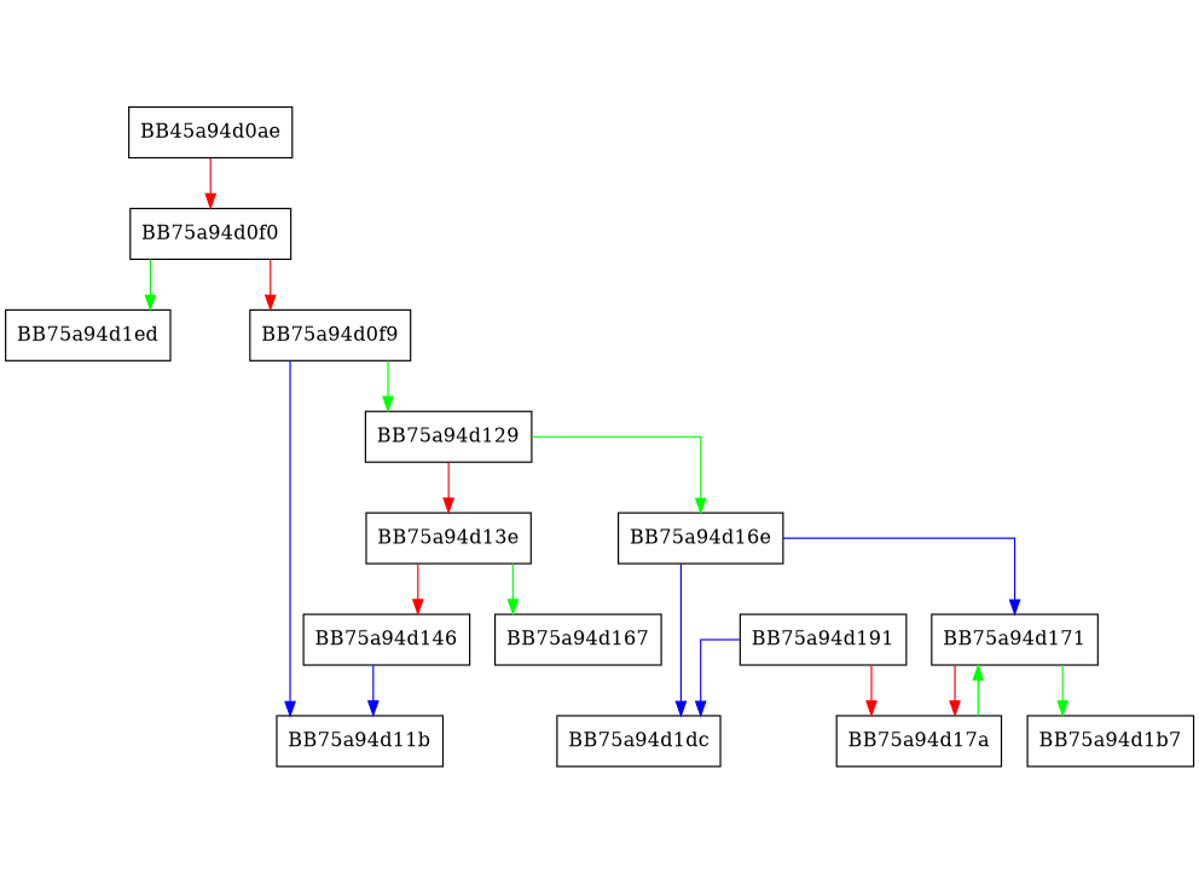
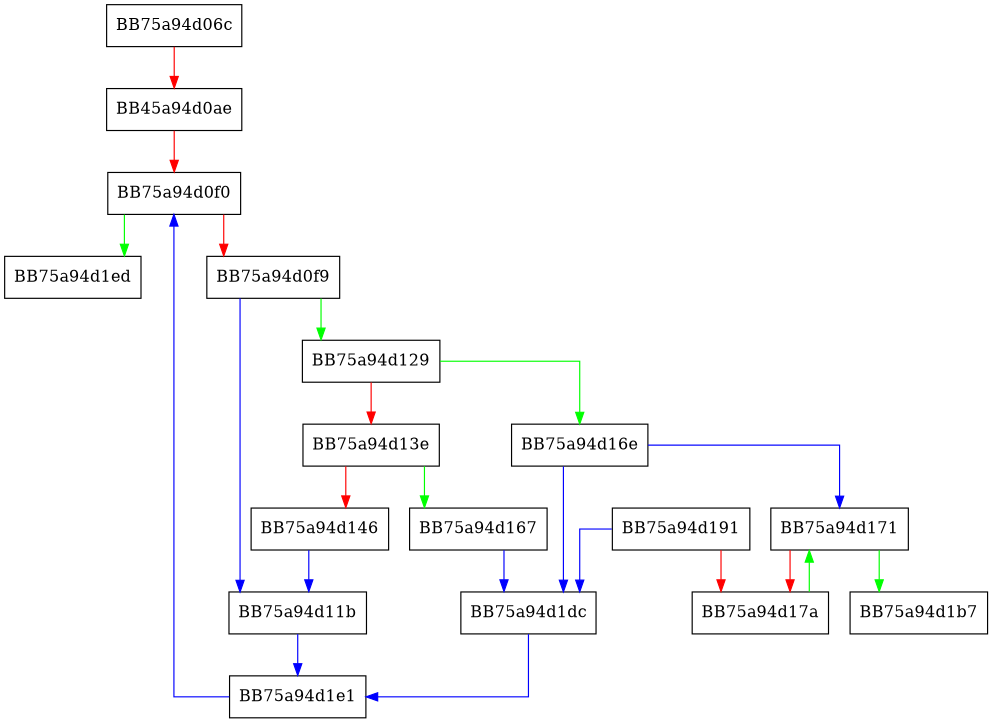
  digraph {
    splines=ortho
    node [shape=box]
    edge [color=blue]
    n1 [label=BB45a94d0ae]
+   BB75a94d06c
    BB75a94d0f0
    BB75a94d1ed
    BB75a94d0f9
    BB75a94d129
    BB75a94d11b
    BB75a94d16e
    BB75a94d13e
+   BB75a94d1e1
    BB75a94d171
    BB75a94d1dc
    BB75a94d167
    BB75a94d146
    BB75a94d1b7
    BB75a94d17a
    BB75a94d191
    n1 -> BB75a94d0f0 [color=red]
+   BB75a94d06c -> n1 [color=red]
    BB75a94d0f0 -> BB75a94d1ed [color=green]
    BB75a94d0f0 -> BB75a94d0f9 [color=red]
    BB75a94d0f9 -> BB75a94d129 [color=green]
    BB75a94d0f9 -> BB75a94d11b
    BB75a94d129 -> BB75a94d16e [color=green]
    BB75a94d129 -> BB75a94d13e [color=red]
+   BB75a94d11b -> BB75a94d1e1
    BB75a94d16e -> BB75a94d171
    BB75a94d16e -> BB75a94d1dc
    BB75a94d13e -> BB75a94d167 [color=green]
    BB75a94d13e -> BB75a94d146 [color=red]
+   BB75a94d1e1 -> BB75a94d0f0
    BB75a94d171 -> BB75a94d1b7 [color=green]
    BB75a94d171 -> BB75a94d17a [color=red]
+   BB75a94d1dc -> BB75a94d1e1
+   BB75a94d167 -> BB75a94d1dc
    BB75a94d146 -> BB75a94d11b
    BB75a94d17a -> BB75a94d171 [color=green]
    BB75a94d191 -> BB75a94d1dc
    BB75a94d191 -> BB75a94d17a [color=red]
  }
